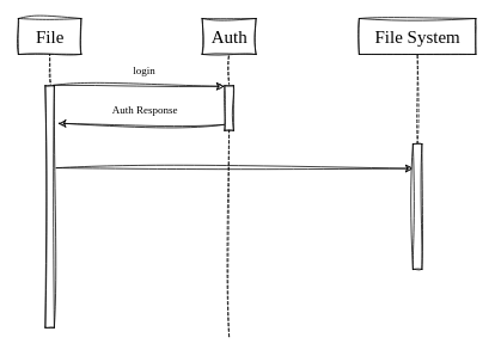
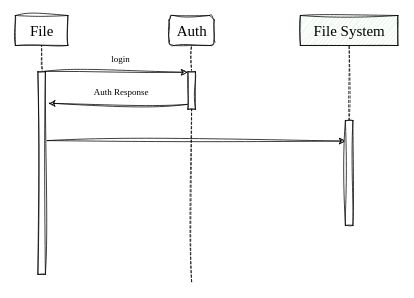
  <mxCell id="0" />
  <mxCell id="1" parent="0" />
  <mxCell id="2" value="File" style="html=1;sketch=1;hachureGap=4;jiggle=2;curveFitting=1;fontFamily=Architects Daughter;fontSource=https%3A%2F%2Ffonts.googleapis.com%2Fcss%3Ffamily%3DArchitects%2BDaughter;fontSize=20;" vertex="1" parent="1"><mxGeometry x="20" y="20" width="70" height="40" as="geometry" /></mxCell>
- <mxCell id="3" value="Auth" style="html=1;sketch=1;hachureGap=4;jiggle=2;curveFitting=1;fontFamily=Architects Daughter;fontSource=https%3A%2F%2Ffonts.googleapis.com%2Fcss%3Ffamily%3DArchitects%2BDaughter;fontSize=20;" vertex="1" parent="1"><mxGeometry x="225" y="20" width="60" height="40" as="geometry" /></mxCell>
- <mxCell id="4" value="File System" style="html=1;sketch=1;hachureGap=4;jiggle=2;curveFitting=1;fontFamily=Architects Daughter;fontSource=https%3A%2F%2Ffonts.googleapis.com%2Fcss%3Ffamily%3DArchitects%2BDaughter;fontSize=20;" vertex="1" parent="1"><mxGeometry x="400" y="20" width="130" height="40" as="geometry" /></mxCell>
+ <mxCell id="3" value="Auth" style="html=1;sketch=1;hachureGap=4;jiggle=2;curveFitting=1;fontFamily=Architects Daughter;fontSource=https%3A%2F%2Ffonts.googleapis.com%2Fcss%3Ffamily%3DArchitects%2BDaughter;fontSize=20;rounded=1;" vertex="1" parent="1"><mxGeometry x="225" y="20" width="60" height="40" as="geometry" /></mxCell>
+ <mxCell id="4" value="File System" style="html=1;sketch=1;hachureGap=4;jiggle=2;curveFitting=1;fontFamily=Architects Daughter;fontSource=https%3A%2F%2Ffonts.googleapis.com%2Fcss%3Ffamily%3DArchitects%2BDaughter;fontSize=20;fillColor=#d5e8d4;" vertex="1" parent="1"><mxGeometry x="400" y="20" width="130" height="40" as="geometry" /></mxCell>
  <mxCell id="5" value="" style="endArrow=none;dashed=1;html=1;rounded=0;sketch=1;hachureGap=4;jiggle=2;curveFitting=1;fontFamily=Architects Daughter;fontSource=https%3A%2F%2Ffonts.googleapis.com%2Fcss%3Ffamily%3DArchitects%2BDaughter;fontSize=16;entryX=0.5;entryY=1;entryDx=0;entryDy=0;exitX=0.7;exitY=0.007;exitDx=0;exitDy=0;exitPerimeter=0;" edge="1" parent="1" source="6" target="2"><mxGeometry width="50" height="50" relative="1" as="geometry"><mxPoint x="55" y="115" as="sourcePoint" /><mxPoint x="80" y="175" as="targetPoint" /></mxGeometry></mxCell>
  <mxCell id="6" value="" style="html=1;points=[];perimeter=orthogonalPerimeter;sketch=1;hachureGap=4;jiggle=2;curveFitting=1;fontFamily=Architects Daughter;fontSource=https%3A%2F%2Ffonts.googleapis.com%2Fcss%3Ffamily%3DArchitects%2BDaughter;fontSize=20;" vertex="1" parent="1"><mxGeometry x="50" y="95" width="10" height="270" as="geometry" /></mxCell>
  <mxCell id="7" value="" style="endArrow=none;dashed=1;html=1;rounded=0;sketch=1;hachureGap=4;jiggle=2;curveFitting=1;fontFamily=Architects Daughter;fontSource=https%3A%2F%2Ffonts.googleapis.com%2Fcss%3Ffamily%3DArchitects%2BDaughter;fontSize=16;entryX=0.5;entryY=1;entryDx=0;entryDy=0;" edge="1" parent="1" target="3"><mxGeometry width="50" height="50" relative="1" as="geometry"><mxPoint x="255" y="95" as="sourcePoint" /><mxPoint x="250" y="125" as="targetPoint" /></mxGeometry></mxCell>
  <mxCell id="8" value="" style="html=1;points=[];perimeter=orthogonalPerimeter;sketch=1;hachureGap=4;jiggle=2;curveFitting=1;fontFamily=Architects Daughter;fontSource=https%3A%2F%2Ffonts.googleapis.com%2Fcss%3Ffamily%3DArchitects%2BDaughter;fontSize=20;" vertex="1" parent="1"><mxGeometry x="250" y="95" width="10" height="50" as="geometry" /></mxCell>
  <mxCell id="9" value="" style="endArrow=classic;html=1;rounded=0;sketch=1;hachureGap=4;jiggle=2;curveFitting=1;fontFamily=Architects Daughter;fontSource=https%3A%2F%2Ffonts.googleapis.com%2Fcss%3Ffamily%3DArchitects%2BDaughter;fontSize=16;exitX=0.914;exitY=-0.002;exitDx=0;exitDy=0;exitPerimeter=0;entryX=-0.052;entryY=0.015;entryDx=0;entryDy=0;entryPerimeter=0;" edge="1" parent="1" source="6" target="8"><mxGeometry width="50" height="50" relative="1" as="geometry"><mxPoint x="190" y="195" as="sourcePoint" /><mxPoint x="240" y="145" as="targetPoint" /></mxGeometry></mxCell>
  <mxCell id="10" value="&lt;font style=&quot;font-size: 12px;&quot;&gt;login&lt;/font&gt;" style="edgeLabel;html=1;align=center;verticalAlign=middle;resizable=0;points=[];fontSize=19;fontFamily=Architects Daughter;" vertex="1" connectable="0" parent="9"><mxGeometry x="-0.126" y="1" relative="1" as="geometry"><mxPoint x="17" y="-19" as="offset" /></mxGeometry></mxCell>
  <mxCell id="11" value="" style="endArrow=classic;html=1;rounded=0;sketch=1;hachureGap=4;jiggle=2;curveFitting=1;fontFamily=Architects Daughter;fontSource=https%3A%2F%2Ffonts.googleapis.com%2Fcss%3Ffamily%3DArchitects%2BDaughter;fontSize=19;entryX=1.445;entryY=0.156;entryDx=0;entryDy=0;entryPerimeter=0;exitX=-0.072;exitY=0.87;exitDx=0;exitDy=0;exitPerimeter=0;" edge="1" parent="1" source="8" target="6"><mxGeometry width="50" height="50" relative="1" as="geometry"><mxPoint x="170" y="225" as="sourcePoint" /><mxPoint x="220" y="175" as="targetPoint" /></mxGeometry></mxCell>
  <mxCell id="12" value="&lt;font style=&quot;font-size: 12px;&quot;&gt;Auth Response&lt;/font&gt;" style="edgeLabel;html=1;align=center;verticalAlign=middle;resizable=0;points=[];fontSize=19;fontFamily=Architects Daughter;" vertex="1" connectable="0" parent="11"><mxGeometry x="-0.097" y="-1" relative="1" as="geometry"><mxPoint x="-6" y="-17" as="offset" /></mxGeometry></mxCell>
  <mxCell id="13" value="" style="endArrow=classic;html=1;rounded=0;sketch=1;hachureGap=4;jiggle=2;curveFitting=1;fontFamily=Architects Daughter;fontSource=https%3A%2F%2Ffonts.googleapis.com%2Fcss%3Ffamily%3DArchitects%2BDaughter;fontSize=12;exitX=1.234;exitY=0.34;exitDx=0;exitDy=0;exitPerimeter=0;entryX=0.028;entryY=0.196;entryDx=0;entryDy=0;entryPerimeter=0;" edge="1" parent="1" source="6" target="15"><mxGeometry width="50" height="50" relative="1" as="geometry"><mxPoint x="170" y="225" as="sourcePoint" /><mxPoint x="450" y="187" as="targetPoint" /></mxGeometry></mxCell>
  <mxCell id="14" value="" style="endArrow=none;dashed=1;html=1;rounded=0;sketch=1;hachureGap=4;jiggle=2;curveFitting=1;fontFamily=Architects Daughter;fontSource=https%3A%2F%2Ffonts.googleapis.com%2Fcss%3Ffamily%3DArchitects%2BDaughter;fontSize=12;entryX=0.5;entryY=1;entryDx=0;entryDy=0;" edge="1" parent="1" source="15" target="4"><mxGeometry width="50" height="50" relative="1" as="geometry"><mxPoint x="465" y="165" as="sourcePoint" /><mxPoint x="530" y="135" as="targetPoint" /></mxGeometry></mxCell>
  <mxCell id="15" value="" style="html=1;points=[];perimeter=orthogonalPerimeter;sketch=1;hachureGap=4;jiggle=2;curveFitting=1;fontFamily=Architects Daughter;fontSource=https%3A%2F%2Ffonts.googleapis.com%2Fcss%3Ffamily%3DArchitects%2BDaughter;fontSize=12;" vertex="1" parent="1"><mxGeometry x="460" y="160" width="10" height="140" as="geometry" /></mxCell>
  <mxCell id="16" value="" style="endArrow=none;dashed=1;html=1;rounded=0;sketch=1;hachureGap=4;jiggle=2;curveFitting=1;fontFamily=Architects Daughter;fontSource=https%3A%2F%2Ffonts.googleapis.com%2Fcss%3Ffamily%3DArchitects%2BDaughter;fontSize=12;" edge="1" parent="1" target="8"><mxGeometry width="50" height="50" relative="1" as="geometry"><mxPoint x="255" y="375" as="sourcePoint" /><mxPoint x="390" y="345" as="targetPoint" /></mxGeometry></mxCell>
